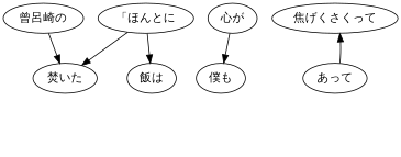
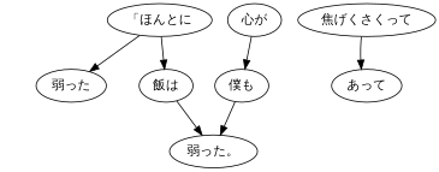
  digraph {
    n1 [label="「ほんとに"]
-   n2 [label="焚いた"]
+   n2 [label="弱った"]
    n3 [label="飯は"]
-   n4 [label="曾呂崎の"]
+   n5 [label="弱った。"]
    n6 [label="焦げくさくって"]
    n7 [label="あって"]
    n8 [label="心が"]
    n9 [label="僕も"]
    n1 -> n2
    n1 -> n3
-   n4 -> n2
-   n7 -> n6
+   n3 -> n5
+   n6 -> n7
    n8 -> n9
+   n9 -> n5
  }
